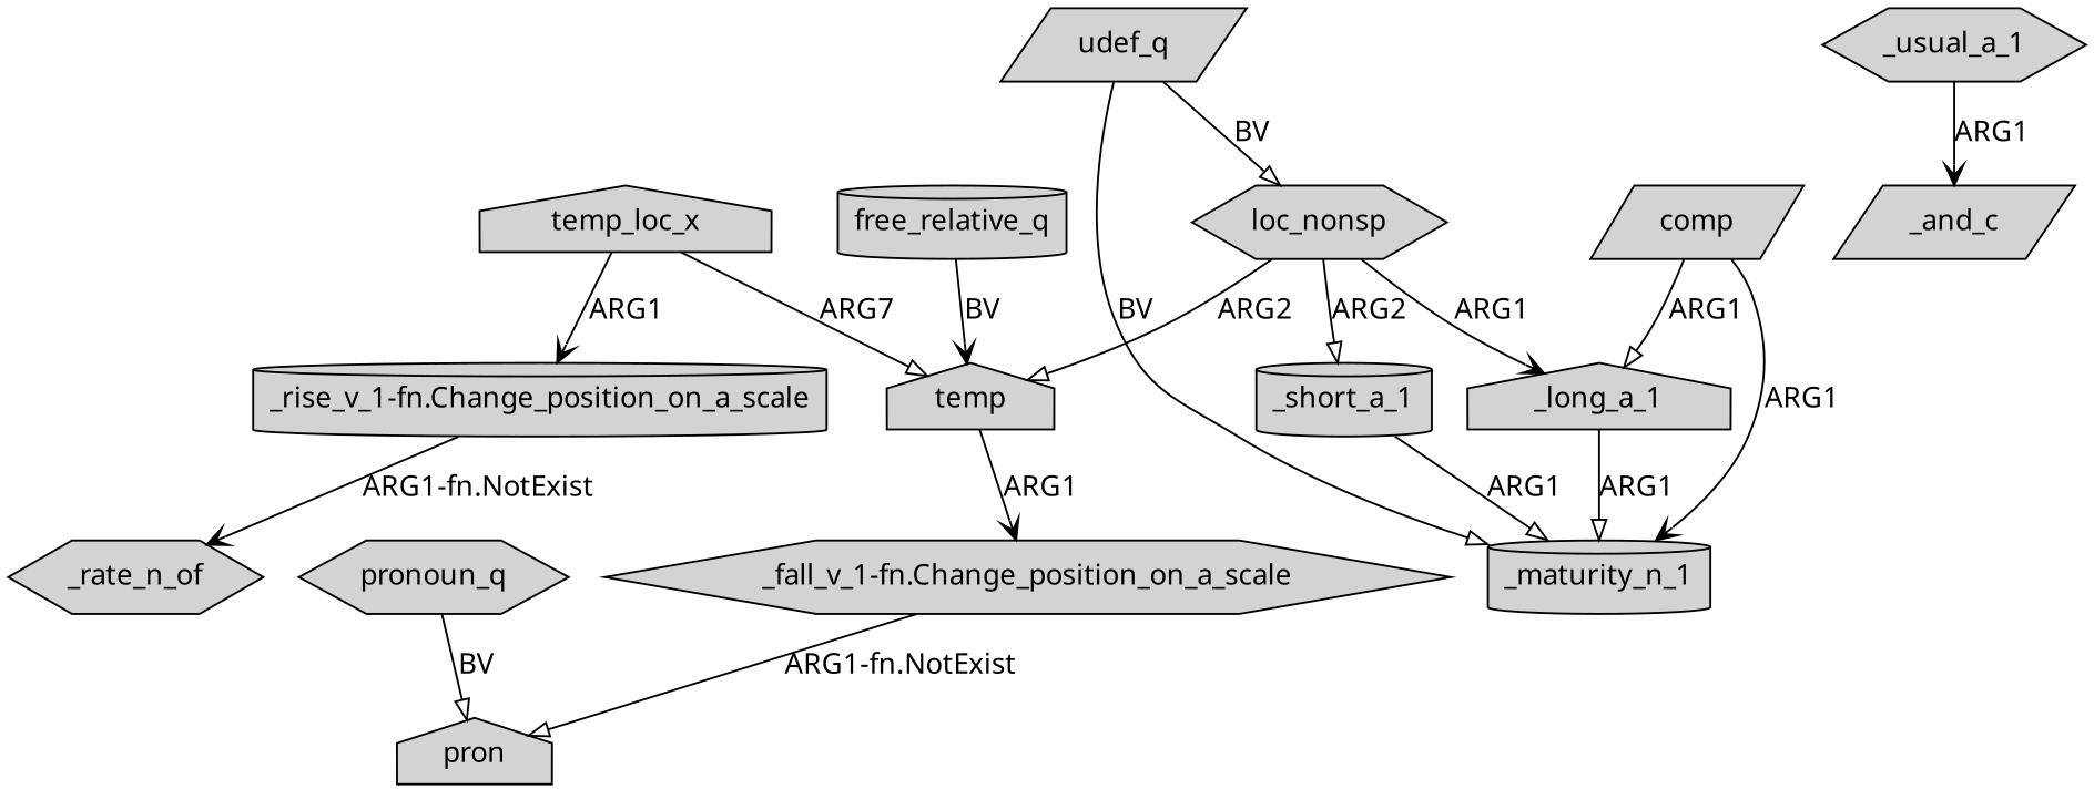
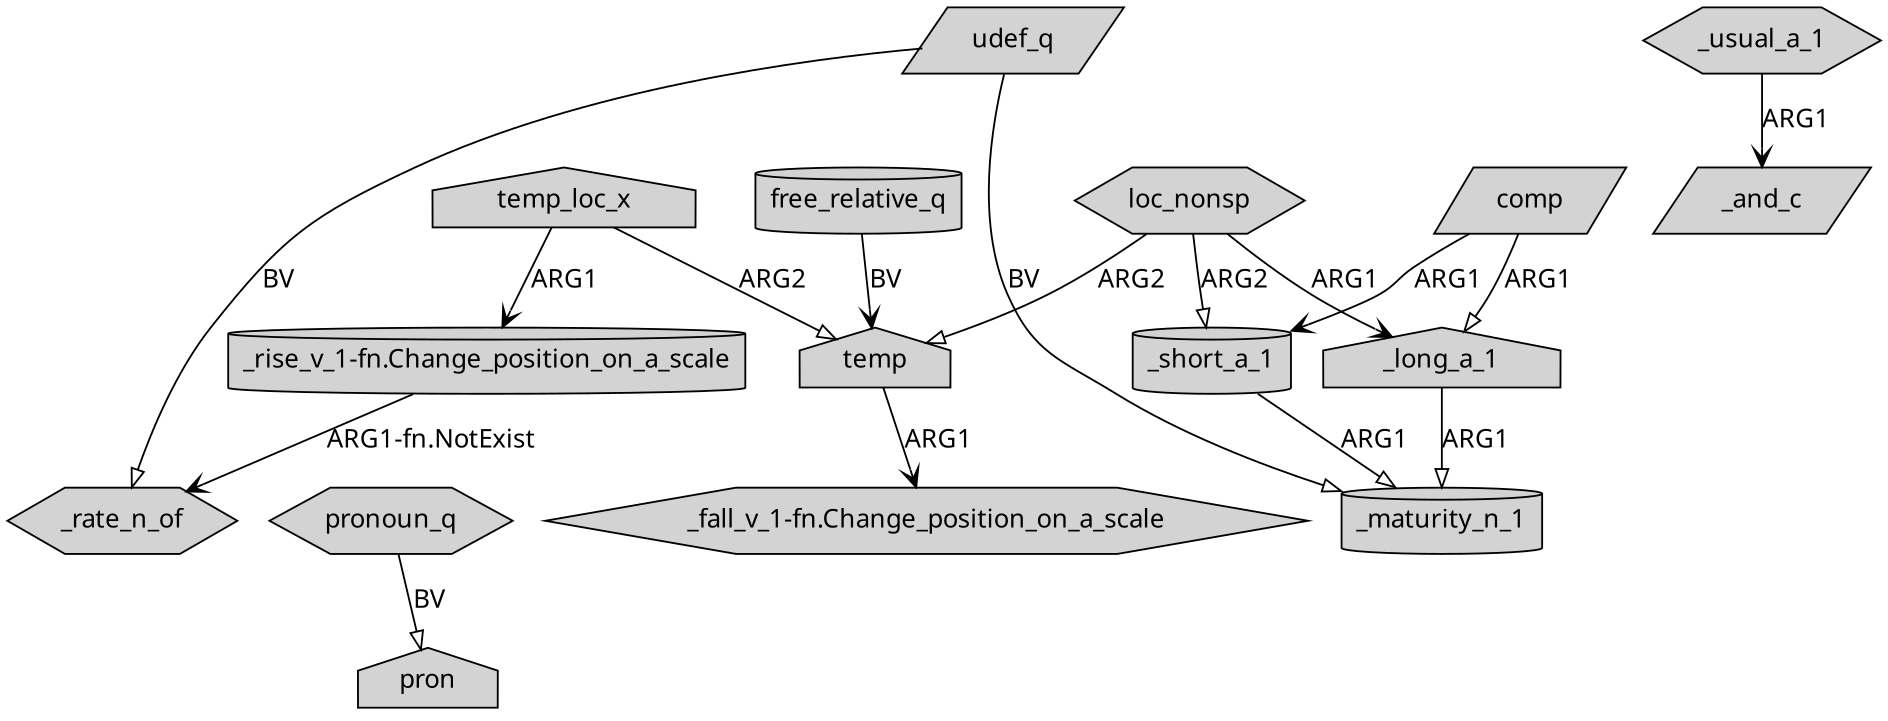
  digraph {
    fontname="Noto Sans"
    node [fontname="Noto Sans" shape=hexagon style=filled]
    edge [arrowhead=onormal fontname="Noto Sans"]
    temp_loc_x [shape=house]
    temp [shape=house]
    "_rise_v_1-fn.Change_position_on_a_scale" [shape=cylinder]
    "_fall_v_1-fn.Change_position_on_a_scale"
    _rate_n_of
    pron [shape=house]
    loc_nonsp
    _short_a_1 [shape=cylinder]
    _long_a_1 [shape=house]
    _maturity_n_1 [shape=cylinder]
    udef_q [shape=parallelogram]
    pronoun_q
    _and_c [shape=parallelogram]
    _usual_a_1
    comp [shape=parallelogram]
    free_relative_q [shape=cylinder]
-   temp_loc_x -> temp [label=ARG7]
+   temp_loc_x -> temp [label=ARG2]
    temp_loc_x -> "_rise_v_1-fn.Change_position_on_a_scale" [arrowhead=vee label=ARG1]
    temp -> "_fall_v_1-fn.Change_position_on_a_scale" [arrowhead=vee label=ARG1]
    "_rise_v_1-fn.Change_position_on_a_scale" -> _rate_n_of [arrowhead=vee label="ARG1-fn.NotExist"]
-   "_fall_v_1-fn.Change_position_on_a_scale" -> pron [label="ARG1-fn.NotExist"]
    loc_nonsp -> temp [label=ARG2]
    loc_nonsp -> _short_a_1 [label=ARG2]
    loc_nonsp -> _long_a_1 [arrowhead=vee label=ARG1]
    _short_a_1 -> _maturity_n_1 [label=ARG1]
    _long_a_1 -> _maturity_n_1 [label=ARG1]
-   udef_q -> loc_nonsp [label=BV]
+   udef_q -> _rate_n_of [label=BV]
    udef_q -> _maturity_n_1 [label=BV]
    pronoun_q -> pron [label=BV]
    _usual_a_1 -> _and_c [arrowhead=vee label=ARG1]
-   comp -> _maturity_n_1 [arrowhead=vee label=ARG1]
+   comp -> _short_a_1 [arrowhead=vee label=ARG1]
    comp -> _long_a_1 [label=ARG1]
    free_relative_q -> temp [arrowhead=vee label=BV]
  }
